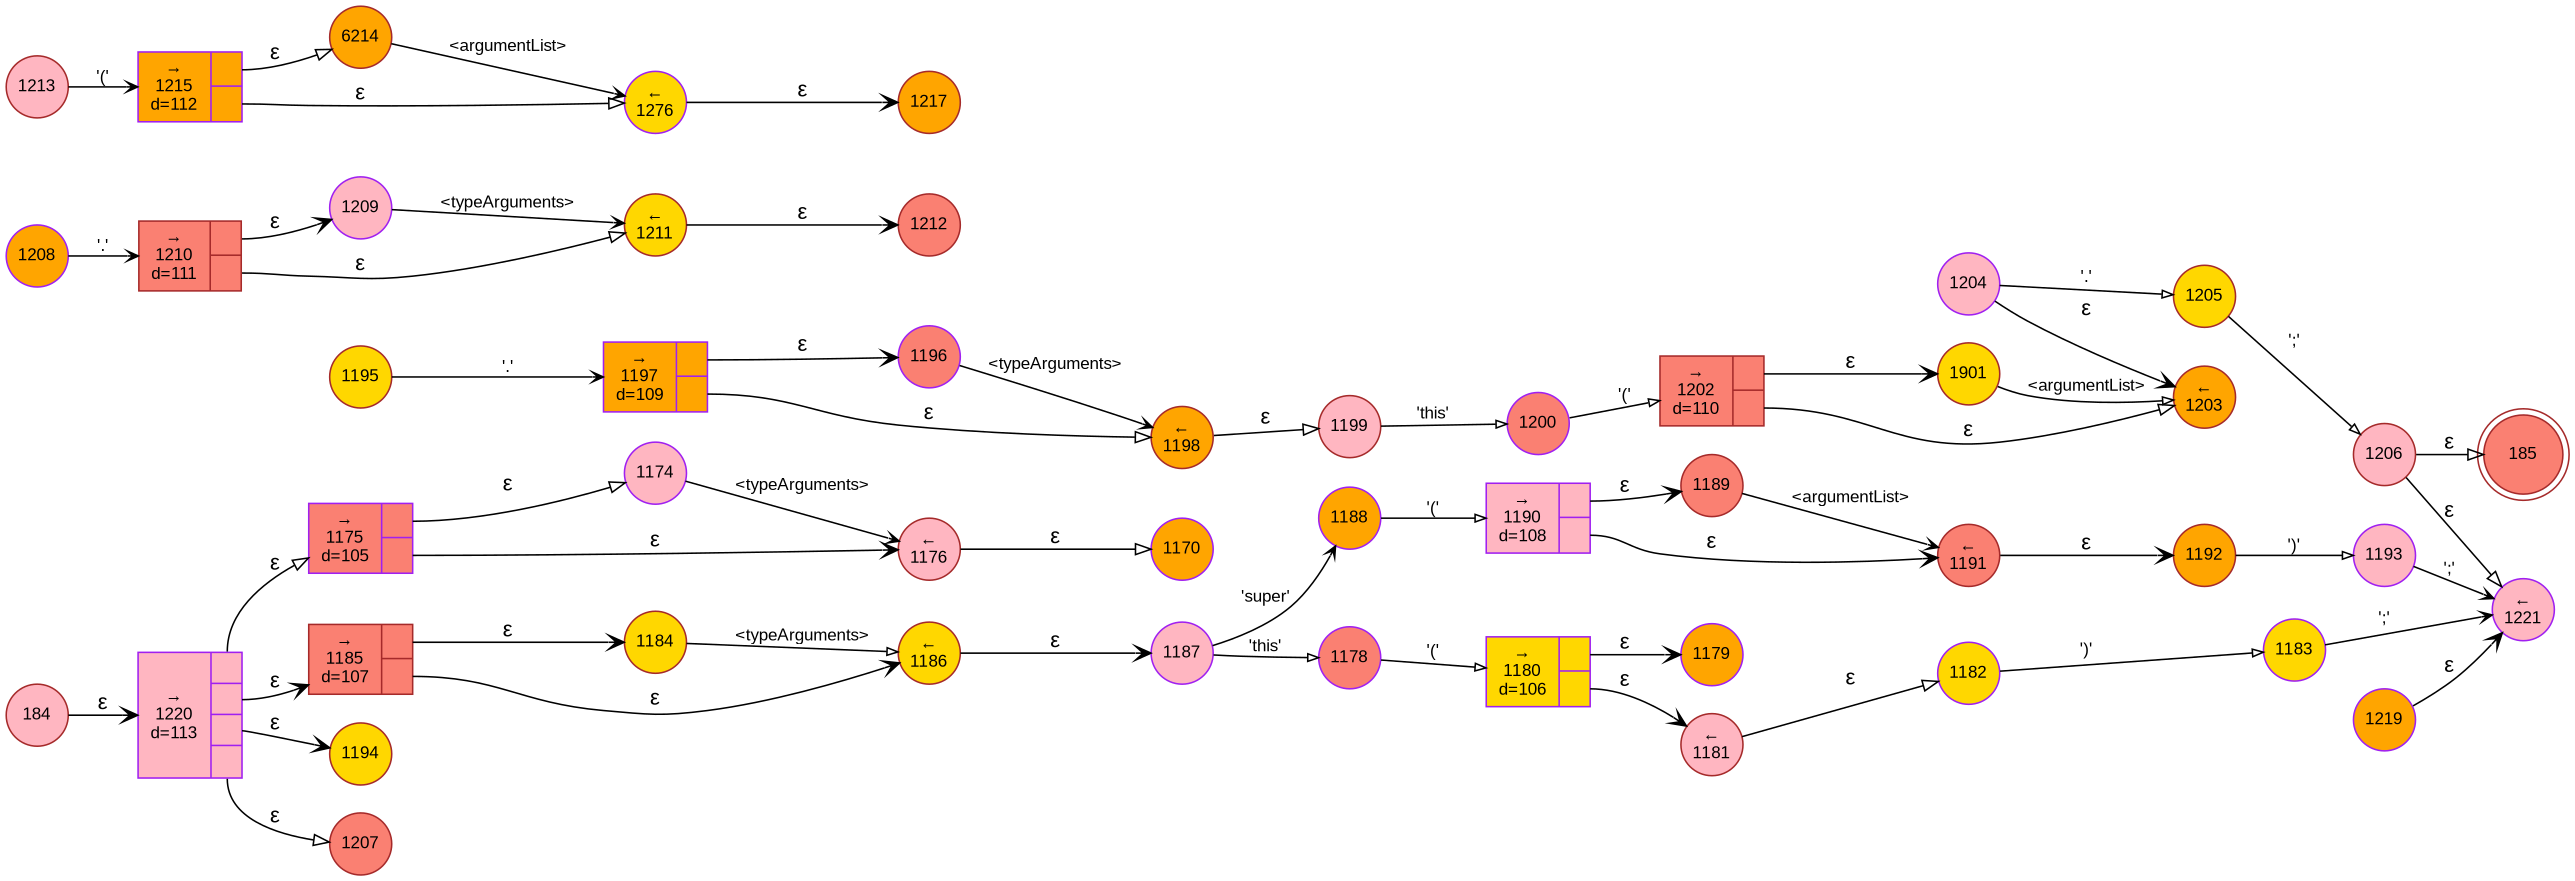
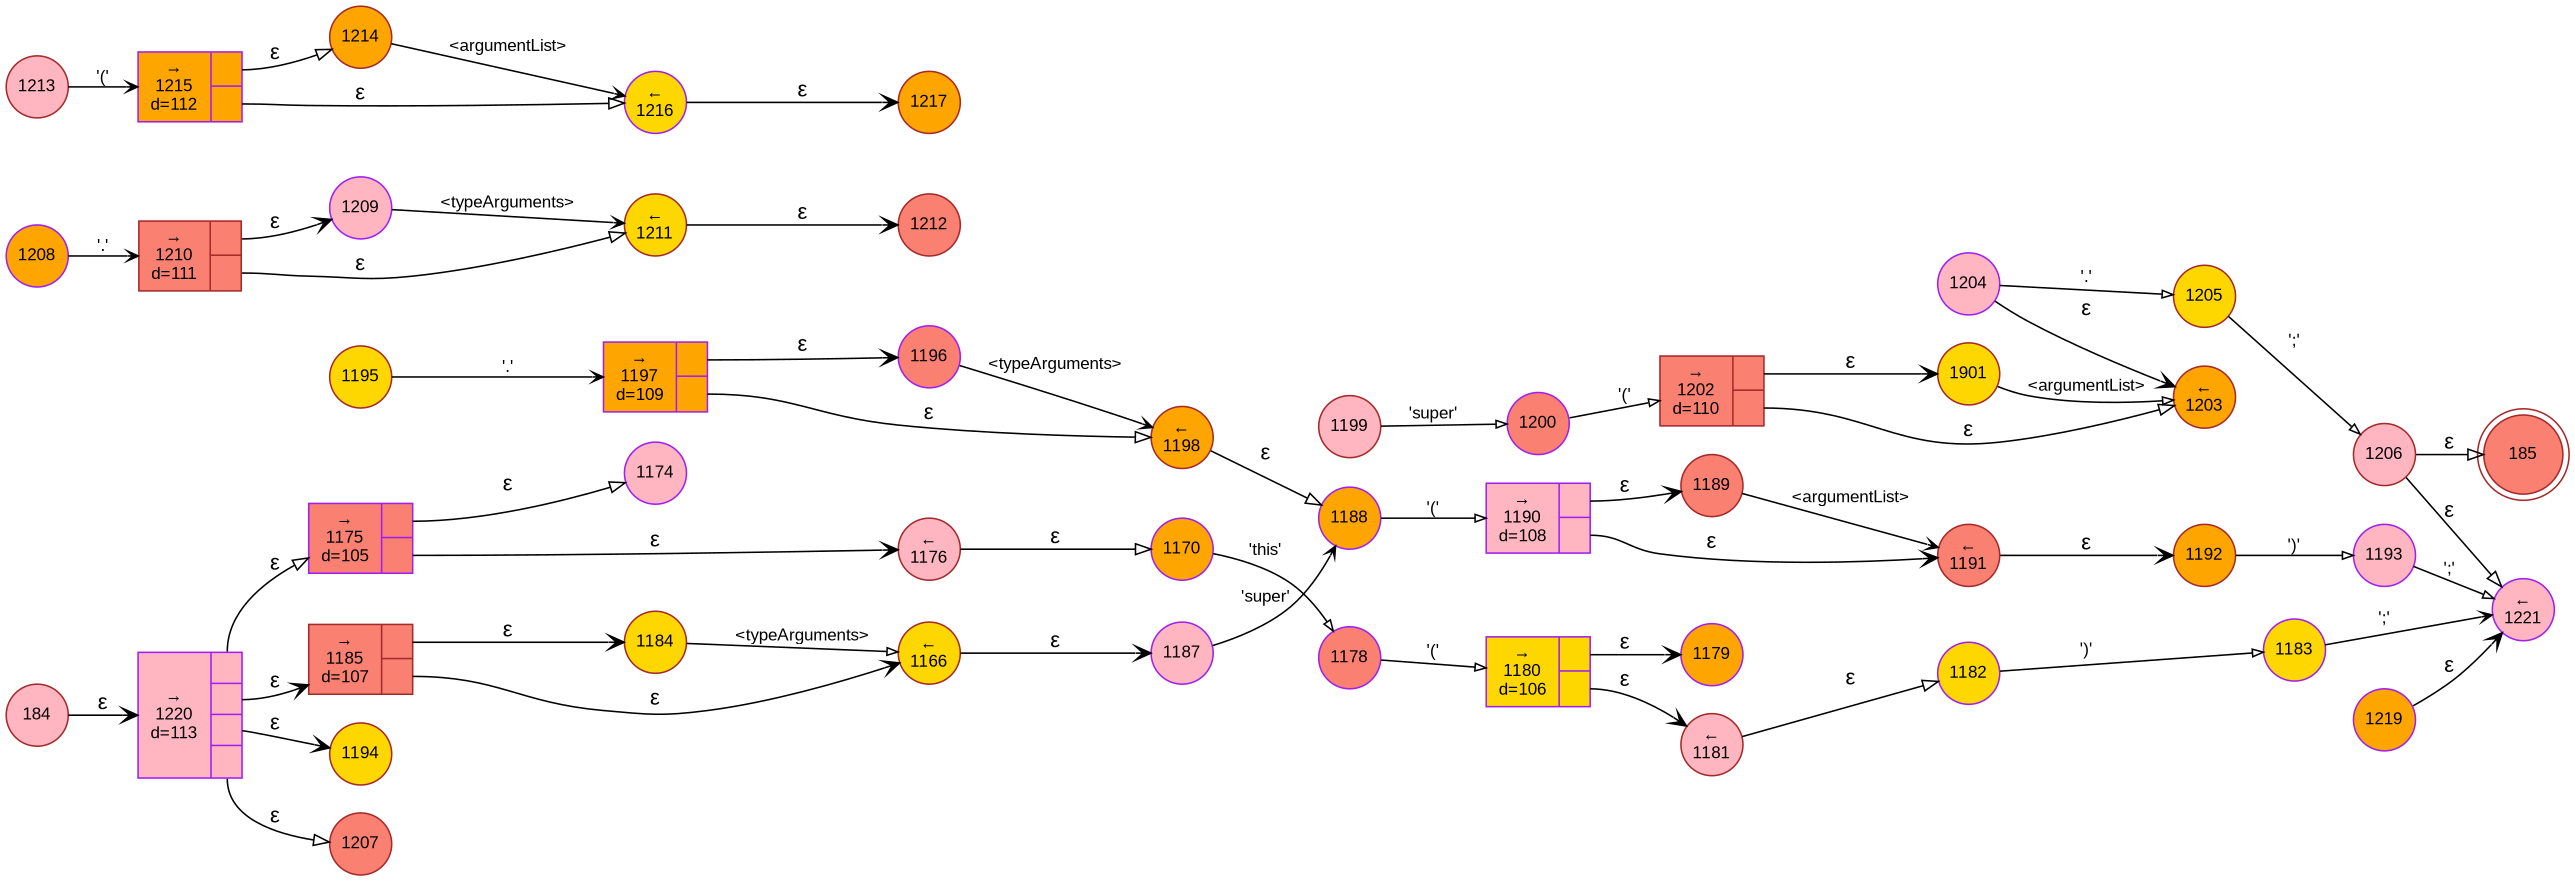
  digraph {
    fontname="Liberation Sans"
    rankdir=LR
    node [color=brown fillcolor=lightpink fixedsize=true fontname="Liberation Sans" fontsize=11 shape=circle style=filled peripheries=1]
    edge [arrowhead=vee fontname="Liberation Sans"]
    n1 [fillcolor=salmon label=185 shape=doublecircle width=.6 peripheries=""]
    n2 [color=purple label=1174 width=.55]
    n3 [label="&larr;\n1176" width=.55]
    n4 [color=purple fillcolor=orange label=1170 width=.55]
    n5 [color=purple fillcolor=salmon fixedsize=false label="{&rarr;\n1175\nd=105|{<p0>|<p1>}}" shape=record]
    n6 [color=purple fillcolor=salmon label=1178 width=.55]
    n7 [color=purple fillcolor=gold fixedsize=false label="{&rarr;\n1180\nd=106|{<p0>|<p1>}}" shape=record]
    n8 [color=purple fillcolor=orange label=1179 width=.55]
    n9 [label="&larr;\n1181" width=.55]
    n10 [color=purple fillcolor=gold label=1182 width=.55]
    n11 [color=purple fillcolor=gold label=1183 width=.55]
    n12 [color=purple label="&larr;\n1221" width=.55]
    n13 [fillcolor=gold label=1184 width=.55]
-   n14 [fillcolor=gold label="&larr;\n1186" width=.55]
+   n14 [fillcolor=gold label="&larr;\n1166" width=.55]
    n15 [color=purple label=1187 width=.55]
    n16 [fillcolor=salmon fixedsize=false label="{&rarr;\n1185\nd=107|{<p0>|<p1>}}" shape=record]
    n17 [color=purple fillcolor=orange label=1188 width=.55]
    n18 [color=purple fixedsize=false label="{&rarr;\n1190\nd=108|{<p0>|<p1>}}" shape=record]
    n19 [fillcolor=salmon label=1189 width=.55]
    n20 [fillcolor=salmon label="&larr;\n1191" width=.55]
    n21 [fillcolor=orange label=1192 width=.55]
    n22 [color=purple label=1193 width=.55]
    n23 [fillcolor=gold label=1194 width=.55]
    n24 [fillcolor=gold label=1195 width=.55]
    n25 [color=purple fillcolor=orange fixedsize=false label="{&rarr;\n1197\nd=109|{<p0>|<p1>}}" shape=record]
    n26 [color=purple fillcolor=salmon label=1196 width=.55]
    n27 [fillcolor=orange label="&larr;\n1198" width=.55]
    n28 [label=1199 width=.55]
    n29 [color=purple fillcolor=salmon label=1200 width=.55]
    n30 [fillcolor=salmon fixedsize=false label="{&rarr;\n1202\nd=110|{<p0>|<p1>}}" shape=record]
    n31 [fillcolor=gold label=1901 width=.55]
    n32 [fillcolor=orange label="&larr;\n1203" width=.55]
    n33 [color=purple label=1204 width=.55]
    n34 [fillcolor=gold label=1205 width=.55]
    n35 [label=1206 width=.55]
    n36 [fillcolor=salmon label=1207 width=.55]
    n37 [color=purple fillcolor=orange label=1208 width=.55]
    n38 [fillcolor=salmon fixedsize=false label="{&rarr;\n1210\nd=111|{<p0>|<p1>}}" shape=record]
    n39 [label=184 width=.55]
    n40 [color=purple fixedsize=false label="{&rarr;\n1220\nd=113|{<p0>|<p1>|<p2>|<p3>}}" shape=record]
    n41 [color=purple label=1209 width=.55]
    n42 [fillcolor=gold label="&larr;\n1211" width=.55]
    n43 [fillcolor=salmon label=1212 width=.55]
    n44 [label=1213 width=.55]
    n45 [color=purple fillcolor=orange fixedsize=false label="{&rarr;\n1215\nd=112|{<p0>|<p1>}}" shape=record]
-   n46 [fillcolor=orange label=6214 width=.55]
-   n47 [color=purple fillcolor=gold label="&larr;\n1276" width=.55]
+   n46 [fillcolor=orange label=1214 width=.55]
+   n47 [color=purple fillcolor=gold label="&larr;\n1216" width=.55]
    n48 [fillcolor=orange label=1217 width=.55]
    n49 [color=purple fillcolor=orange label=1219 width=.55]
-   n2 -> n3 [arrowsize=.7 fontsize=11 label="<typeArguments>"]
    n3 -> n4 [arrowhead=onormal label="&epsilon;"]
-   n15 -> n6 [arrowhead=onormal arrowsize=.7 fontsize=11 label="'this'"]
+   n4 -> n6 [arrowhead=onormal arrowsize=.7 fontsize=11 label="'this'"]
    n5 -> n2 [arrowhead=onormal label="&epsilon;" tailport=p0]
    n5 -> n3 [label="&epsilon;" tailport=p1]
    n6 -> n7 [arrowhead=onormal arrowsize=.7 fontsize=11 label="'('"]
    n7 -> n8 [label="&epsilon;" tailport=p0]
    n7 -> n9 [label="&epsilon;" tailport=p1]
    n9 -> n10 [arrowhead=onormal label="&epsilon;"]
    n10 -> n11 [arrowhead=onormal arrowsize=.7 fontsize=11 label="')'"]
    n11 -> n12 [arrowsize=.7 fontsize=11 label="';'"]
    n13 -> n14 [arrowhead=onormal arrowsize=.7 fontsize=11 label="<typeArguments>"]
    n14 -> n15 [label="&epsilon;"]
    n15 -> n17 [arrowsize=.7 fontsize=11 label="'super'"]
    n16 -> n13 [label="&epsilon;" tailport=p0]
    n16 -> n14 [label="&epsilon;" tailport=p1]
    n17 -> n18 [arrowhead=onormal arrowsize=.7 fontsize=11 label="'('"]
    n18 -> n19 [label="&epsilon;" tailport=p0]
    n18 -> n20 [label="&epsilon;" tailport=p1]
    n19 -> n20 [arrowsize=.7 fontsize=11 label="<argumentList>"]
    n20 -> n21 [label="&epsilon;"]
    n21 -> n22 [arrowhead=onormal arrowsize=.7 fontsize=11 label="')'"]
-   n22 -> n12 [arrowsize=.7 fontsize=11 label="';'"]
+   n22 -> n12 [arrowhead=onormal arrowsize=.7 fontsize=11 label="';'"]
    n24 -> n25 [arrowsize=.7 fontsize=11 label="'.'"]
    n25 -> n26 [label="&epsilon;" tailport=p0]
    n25 -> n27 [arrowhead=onormal label="&epsilon;" tailport=p1]
    n26 -> n27 [arrowsize=.7 fontsize=11 label="<typeArguments>"]
-   n27 -> n28 [arrowhead=onormal label="&epsilon;"]
-   n28 -> n29 [arrowhead=onormal arrowsize=.7 fontsize=11 label="'this'"]
+   n27 -> n17 [arrowhead=onormal label="&epsilon;"]
+   n28 -> n29 [arrowhead=onormal arrowsize=.7 fontsize=11 label="'super'"]
    n29 -> n30 [arrowhead=onormal arrowsize=.7 fontsize=11 label="'('"]
    n30 -> n31 [label="&epsilon;" tailport=p0]
    n30 -> n32 [arrowhead=onormal label="&epsilon;" tailport=p1]
    n31 -> n32 [arrowhead=onormal arrowsize=.7 fontsize=11 label="<argumentList>"]
    n33 -> n32 [label="&epsilon;"]
    n33 -> n34 [arrowhead=onormal arrowsize=.7 fontsize=11 label="'.'"]
    n34 -> n35 [arrowhead=onormal arrowsize=.7 fontsize=11 label="';'"]
    n35 -> n1 [arrowhead=onormal label="&epsilon;"]
    n35 -> n12 [arrowhead=onormal label="&epsilon;"]
    n37 -> n38 [arrowsize=.7 fontsize=11 label="'.'"]
    n38 -> n41 [label="&epsilon;" tailport=p0]
    n38 -> n42 [arrowhead=onormal label="&epsilon;" tailport=p1]
    n39 -> n40 [label="&epsilon;"]
    n40 -> n5 [arrowhead=onormal label="&epsilon;" tailport=p0]
    n40 -> n16 [label="&epsilon;" tailport=p1]
    n40 -> n23 [label="&epsilon;" tailport=p2]
    n40 -> n36 [arrowhead=onormal label="&epsilon;" tailport=p3]
    n41 -> n42 [arrowsize=.7 fontsize=11 label="<typeArguments>"]
    n42 -> n43 [label="&epsilon;"]
    n44 -> n45 [arrowsize=.7 fontsize=11 label="'('"]
    n45 -> n46 [arrowhead=onormal label="&epsilon;" tailport=p0]
    n45 -> n47 [arrowhead=onormal label="&epsilon;" tailport=p1]
    n46 -> n47 [arrowsize=.7 fontsize=11 label="<argumentList>"]
    n47 -> n48 [label="&epsilon;"]
    n49 -> n12 [label="&epsilon;"]
  }
